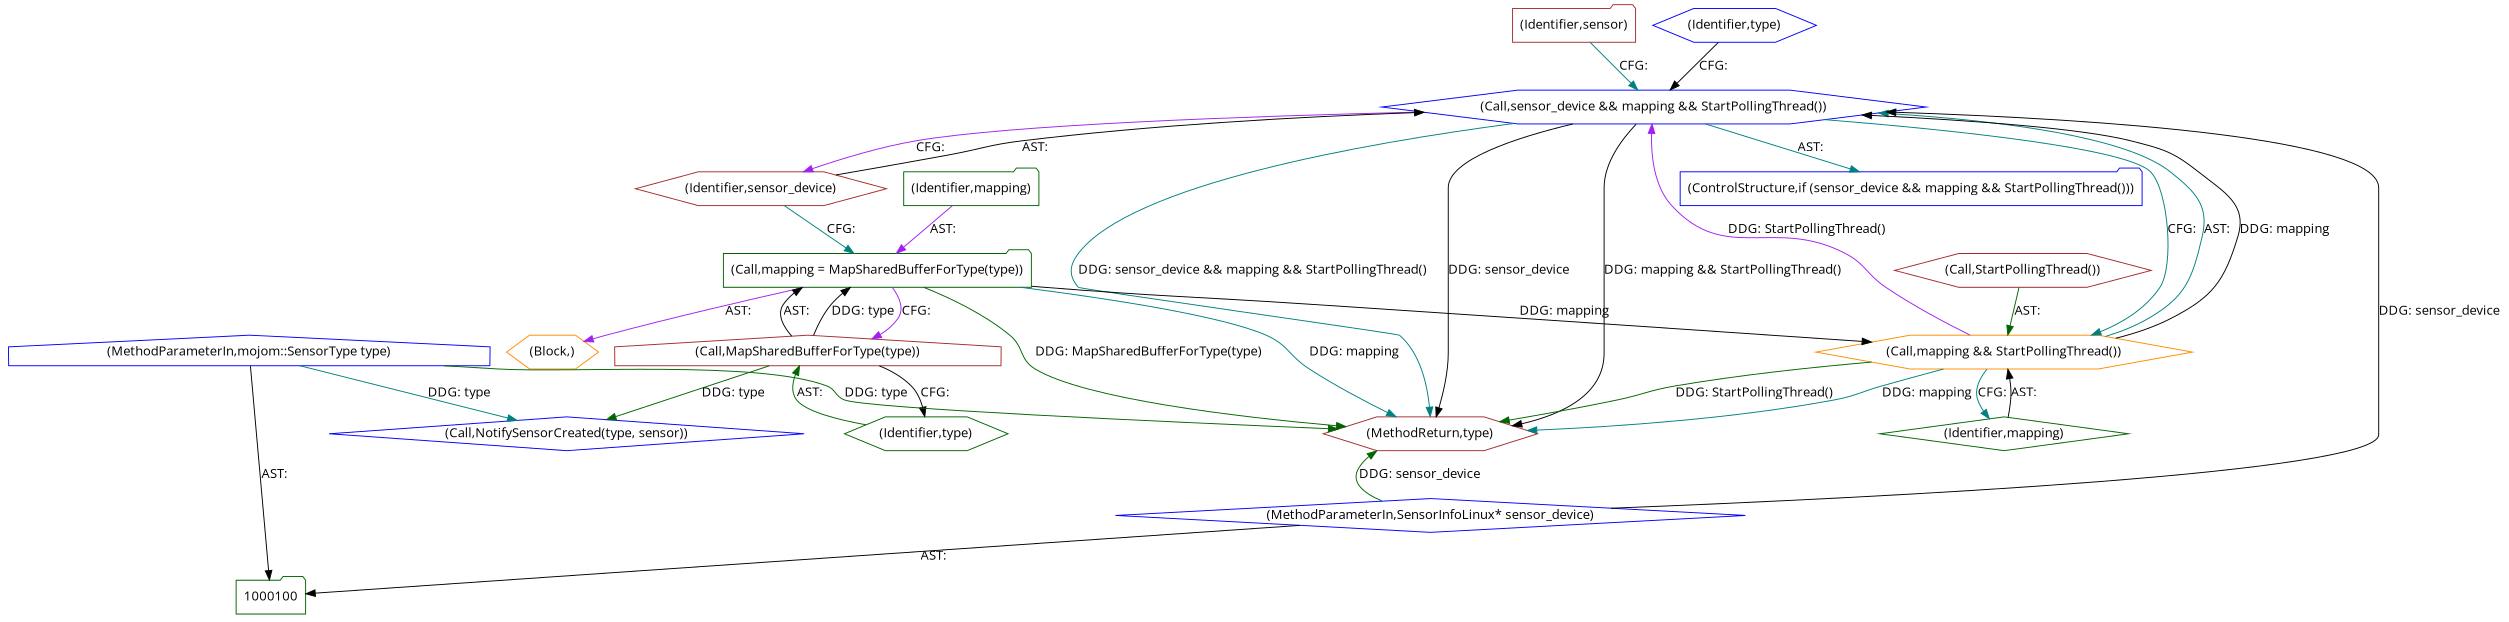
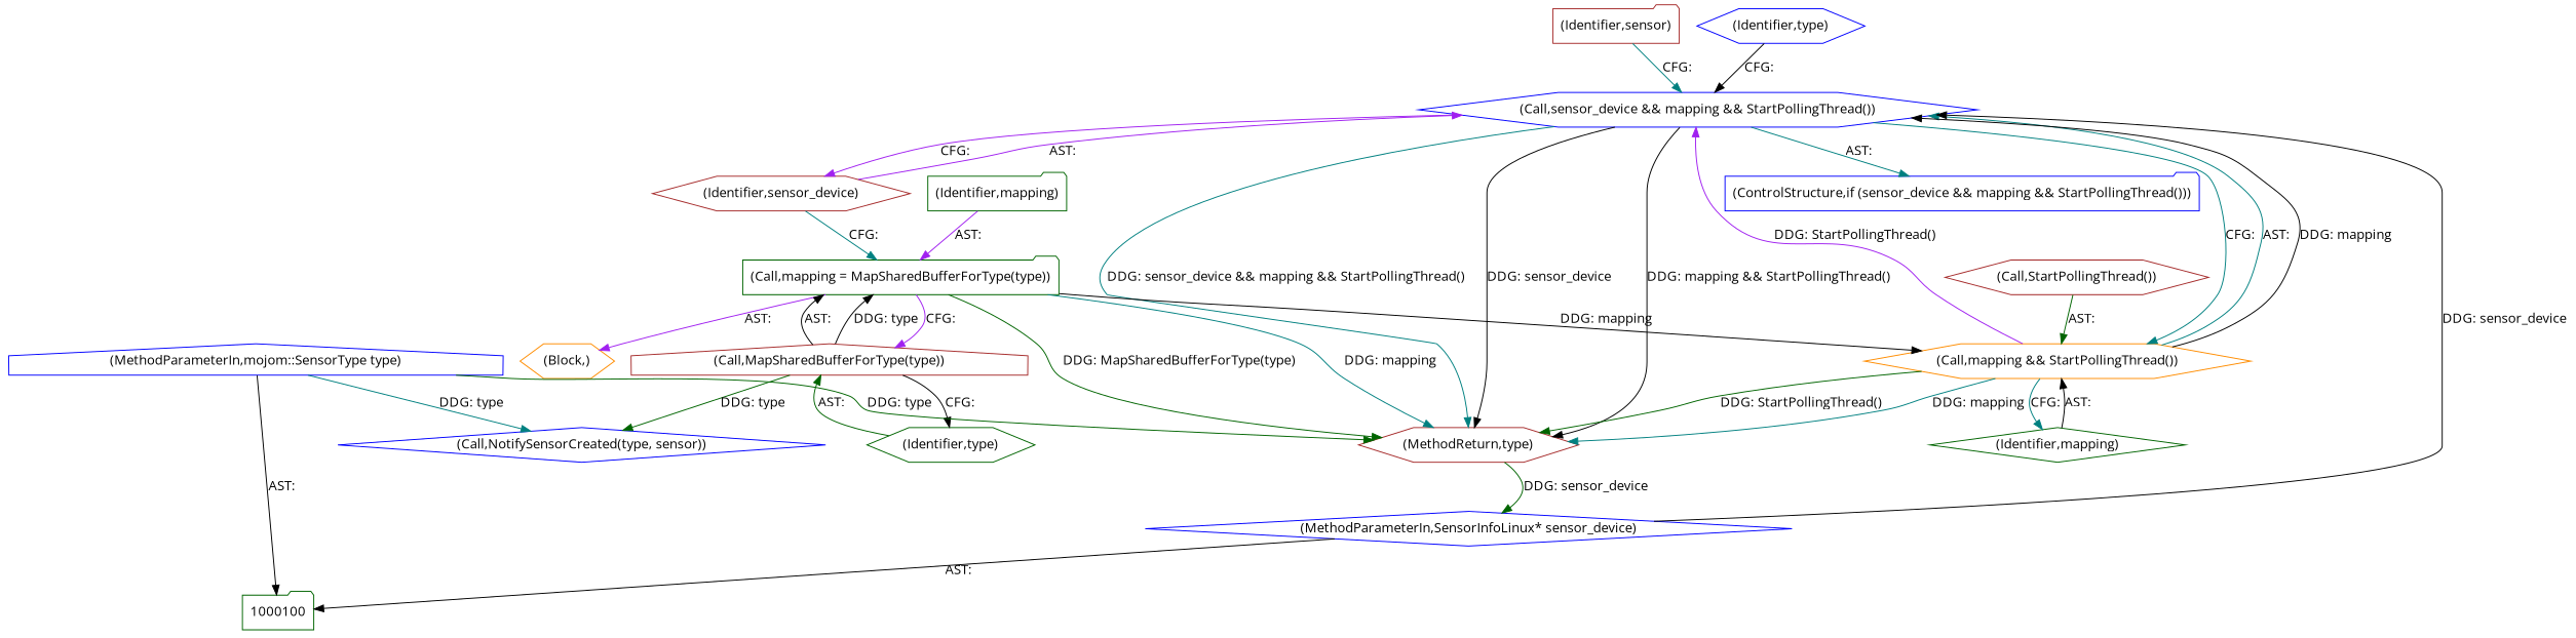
  digraph {
    fontname="Open Sans"
    node [color=blue fontname="Open Sans" shape=hexagon]
    edge [color=black fontname="Open Sans"]
    n1 [label="(Call,sensor_device && mapping && StartPollingThread())"]
    n2 [color=darkorange label="(Call,mapping && StartPollingThread())"]
    n3 [color=brown label="(Identifier,sensor_device)"]
    n4 [color=brown label="(MethodReturn,type)"]
    n5 [label="(ControlStructure,if (sensor_device && mapping && StartPollingThread()))" shape=folder]
    n6 [color=darkgreen label="(Identifier,mapping)" shape=diamond]
    n7 [color=darkgreen label="(Call,mapping = MapSharedBufferForType(type))" shape=folder]
    n8 [label="(MethodParameterIn,SensorInfoLinux* sensor_device)" shape=diamond]
    1000100 [color=darkgreen shape=folder]
    n10 [color=brown label="(Call,StartPollingThread())"]
    n11 [color=brown label="(Call,MapSharedBufferForType(type))" shape=house]
    n12 [color=darkorange label="(Block,)"]
    n13 [label="(Call,NotifySensorCreated(type, sensor))" shape=diamond]
    n14 [color=darkgreen label="(Identifier,type)"]
    n15 [label="(MethodParameterIn,mojom::SensorType type)" shape=house]
    n16 [color=brown label="(Identifier,sensor)" shape=folder]
    n17 [color=darkgreen label="(Identifier,mapping)" shape=folder]
    n18 [label="(Identifier,type)"]
    n1 -> n2 [color=teal label="CFG: "]
    n1 -> n3 [color=purple label="CFG: "]
    n1 -> n4 [label="DDG: sensor_device"]
    n1 -> n4 [label="DDG: mapping && StartPollingThread()"]
    n1 -> n4 [color=teal label="DDG: sensor_device && mapping && StartPollingThread()"]
    n1 -> n5 [color=teal label="AST: "]
    n2 -> n1 [color=teal label="AST: "]
    n2 -> n1 [label="DDG: mapping"]
    n2 -> n1 [color=purple label="DDG: StartPollingThread()"]
    n2 -> n4 [color=darkgreen label="DDG: StartPollingThread()"]
    n2 -> n4 [color=teal label="DDG: mapping"]
    n2 -> n6 [color=teal label="CFG: "]
-   n3 -> n1 [label="AST: "]
+   n3 -> n1 [color=purple label="AST: "]
    n3 -> n7 [color=teal label="CFG: "]
    n6 -> n2 [label="AST: "]
    n7 -> n2 [label="DDG: mapping"]
    n7 -> n4 [color=teal label="DDG: mapping"]
    n7 -> n4 [color=darkgreen label="DDG: MapSharedBufferForType(type)"]
    n7 -> n11 [color=purple label="CFG: "]
    n7 -> n12 [color=purple label="AST: "]
    n8 -> n1 [label="DDG: sensor_device"]
-   n8 -> n4 [color=darkgreen label="DDG: sensor_device"]
+   n4 -> n8 [color=darkgreen label="DDG: sensor_device"]
    n8 -> 1000100 [label="AST: "]
    n10 -> n2 [color=darkgreen label="AST: "]
    n11 -> n7 [label="AST: "]
    n11 -> n7 [label="DDG: type"]
    n11 -> n13 [color=darkgreen label="DDG: type"]
    n11 -> n14 [label="CFG: "]
    n14 -> n11 [color=darkgreen label="AST: "]
    n15 -> n4 [color=darkgreen label="DDG: type"]
    n15 -> 1000100 [label="AST: "]
    n15 -> n13 [color=teal label="DDG: type"]
    n16 -> n1 [color=teal label="CFG: "]
    n17 -> n7 [color=purple label="AST: "]
    n18 -> n1 [label="CFG: "]
  }
